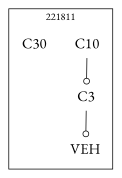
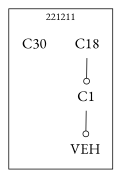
  strict digraph {
    fontname="EB Garamond"
    node [color=deeppink fontname="EB Garamond" fontsize=20 shape=plaintext]
    edge [arrowhead=odot fontname="EB Garamond"]
    n1 [label=VEH]
-   n2 [label=C3]
-   n3 [label=C10]
+   n2 [label=C1]
+   n3 [label=C18]
    n4 [color=blue label=C30]
    subgraph cluster_1 {
-     label=221811
+     label=221211
      labeldoc=t
      n1
      n2
      n3
      n4
    }
    n2 -> n1
    n3 -> n2
  }
